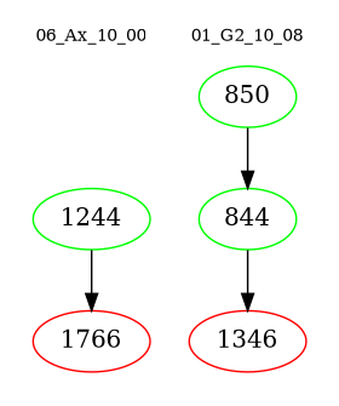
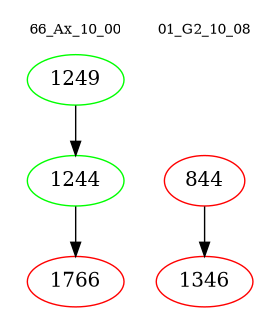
  digraph {
    node [color=green]
    edge [color=black]
+   n1 [label=1249]
    n2 [label=1244]
    n3 [color=red label=1766]
-   n4 [label=850]
-   n5 [label=844]
+   n5 [color=red label=844]
    n6 [color=red label=1346]
    subgraph cluster_1 {
      color=white
      fontsize=10
-     label="06_Ax_10_00"
+     label="66_Ax_10_00"
+     n1
      n2
      n3
    }
    subgraph cluster_2 {
      color=white
      fontsize=10
      label="01_G2_10_08"
-     n4
      n5
      n6
    }
+   n1 -> n2
    n2 -> n3
-   n4 -> n5
    n5 -> n6
  }
